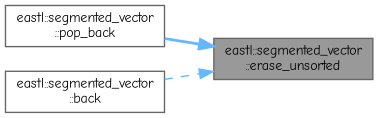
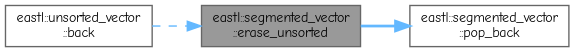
  digraph {
    fontname="Comic Neue"
    rankdir=LR
    node [color=grey40 fillcolor=white fontname="Comic Neue" fontsize=10 shape=box style=filled]
    edge [color=steelblue1 fontname="Comic Neue" fontsize=10 labelfontname=Helvetica labelfontsize=10]
    n1 [color=gray40 fillcolor=grey60 fontcolor=black height=0.2 label="eastl::segmented_vector\l::erase_unsorted" width=0.4]
    n2 [height=0.2 label="eastl::segmented_vector\l::pop_back" width=0.4]
-   n3 [height=0.2 label="eastl::segmented_vector\l::back" width=0.4]
-   n2 -> n1 [style=bold]
+   n3 [height=0.2 label="eastl::unsorted_vector\l::back" width=0.4]
+   n1 -> n2 [style=bold]
    n3 -> n1 [style=dashed]
  }
